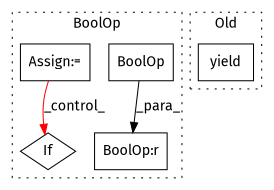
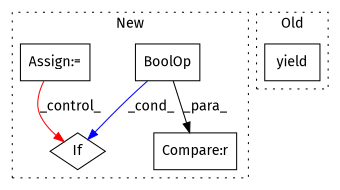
  digraph {
    fontname="Fira Sans"
    node [fontname="Fira Sans" l=3 shape=box]
    edge [fontname="Fira Sans" style=solid]
    n1 [a=72 l=19 label=BoolOp s=5317]
    n2 [a=96 label=If s=5314 shape=diamond]
-   n3 [a=40 l=9 label="BoolOp:r" s=5327]
+   n3 [a=40 l=9 label="Compare:r" s=5327]
    n4 [a=68 label="Assign:=" s=5508]
    n5 [a=105 l=6 label=yield s=5976]
    subgraph cluster_1 {
-     label=BoolOp
+     label=New
      style=dotted
      n1
      n2
      n3
      n4
    }
    subgraph cluster_2 {
      label=Old
      style=dotted
      n5
    }
+   n1 -> n2 [color=blue label=_cond_]
    n1 -> n3 [color=black label=_para_]
    n4 -> n2 [color=red label=_control_]
  }
